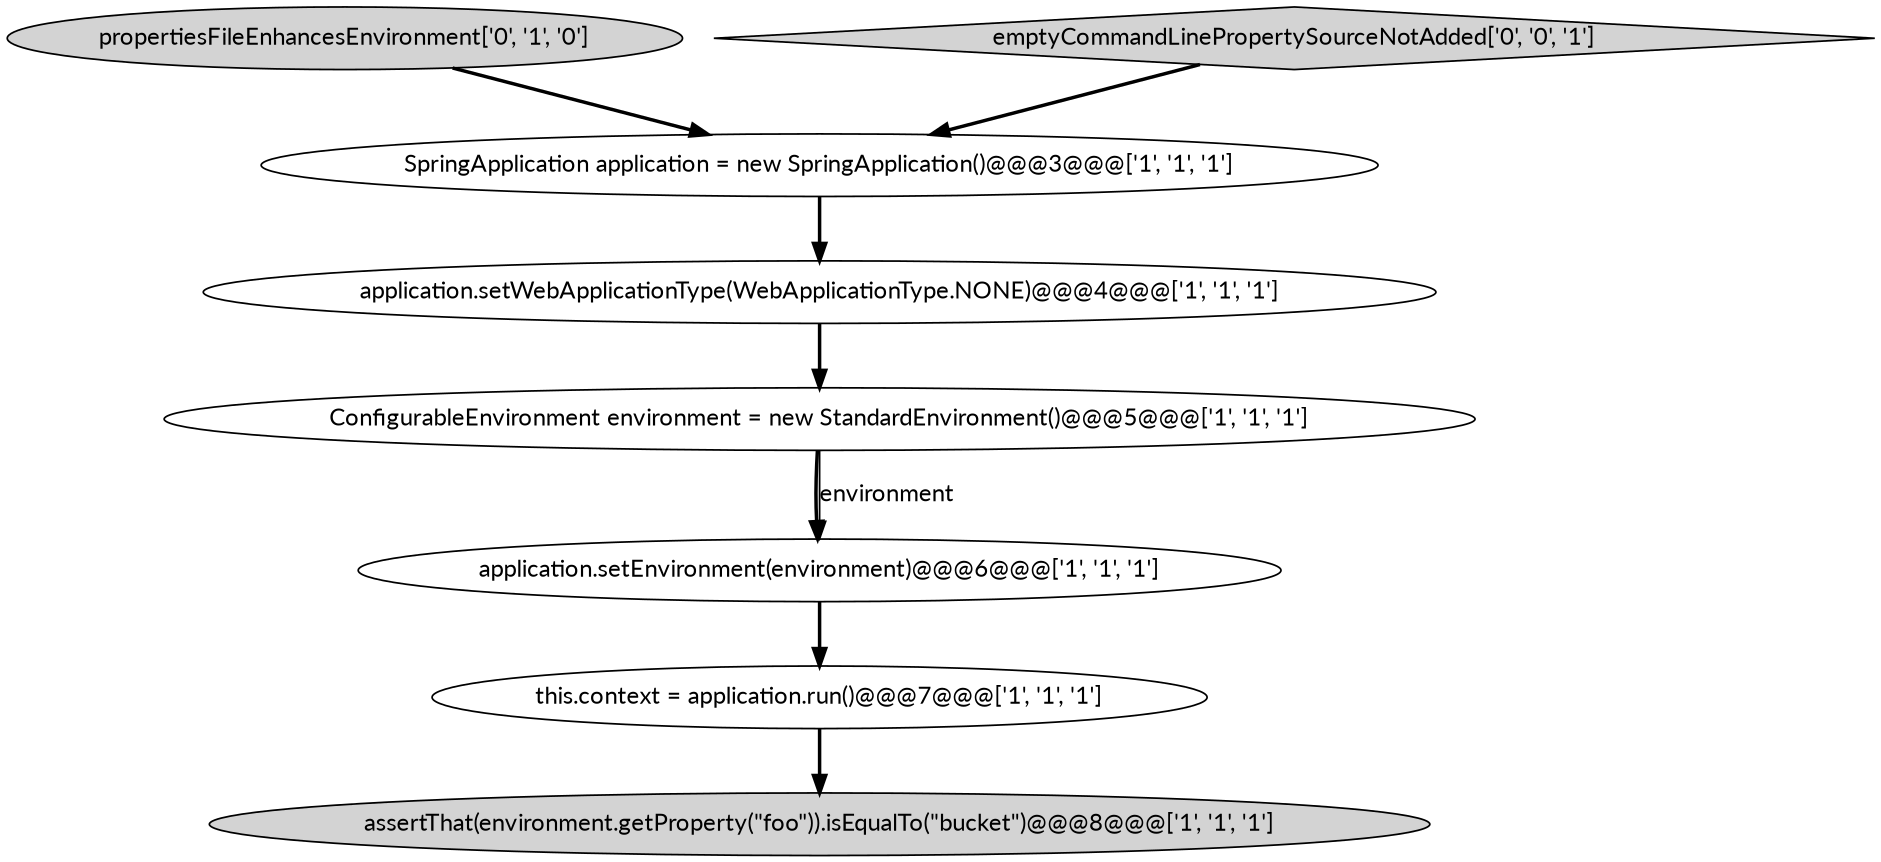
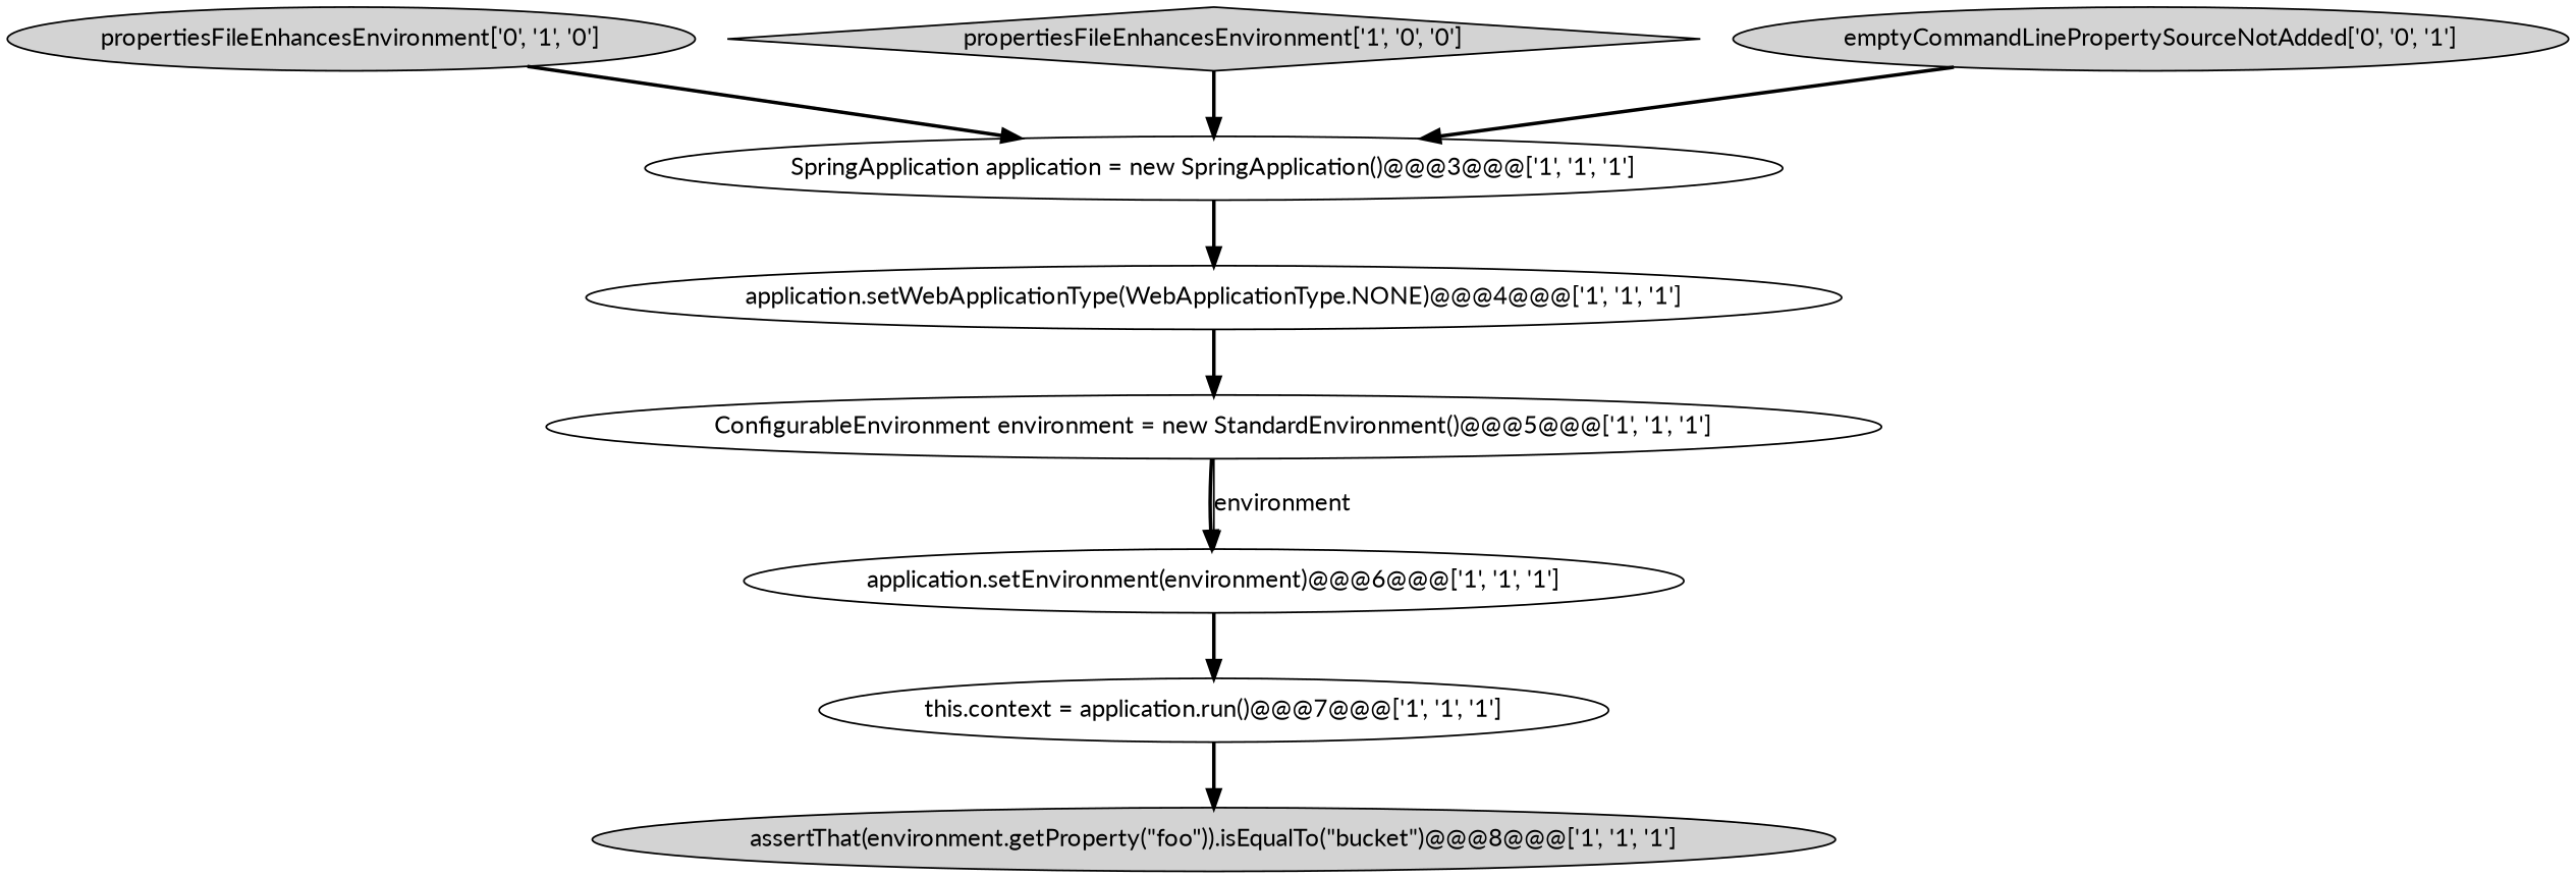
  digraph {
    fontname=Lato
    node [fillcolor=white fontname=Lato shape=ellipse style=filled]
    edge [fontname=Lato style=bold]
    n1 [label="ConfigurableEnvironment environment = new StandardEnvironment()@@@5@@@['1', '1', '1']"]
    n2 [label="application.setEnvironment(environment)@@@6@@@['1', '1', '1']"]
    n3 [label="this.context = application.run()@@@7@@@['1', '1', '1']"]
    n4 [fillcolor=lightgray label="assertThat(environment.getProperty(\"foo\")).isEqualTo(\"bucket\")@@@8@@@['1', '1', '1']"]
    n5 [fillcolor=lightgray label="propertiesFileEnhancesEnvironment['0', '1', '0']"]
    n6 [label="SpringApplication application = new SpringApplication()@@@3@@@['1', '1', '1']"]
    n7 [label="application.setWebApplicationType(WebApplicationType.NONE)@@@4@@@['1', '1', '1']"]
-   n9 [fillcolor=lightgray label="emptyCommandLinePropertySourceNotAdded['0', '0', '1']" shape=diamond]
+   n8 [fillcolor=lightgray label="propertiesFileEnhancesEnvironment['1', '0', '0']" shape=diamond]
+   n9 [fillcolor=lightgray label="emptyCommandLinePropertySourceNotAdded['0', '0', '1']"]
    n1 -> n2
    n1 -> n2 [label=environment style=solid]
    n2 -> n3
    n3 -> n4
    n5 -> n6
    n6 -> n7
    n7 -> n1
+   n8 -> n6
    n9 -> n6
  }
